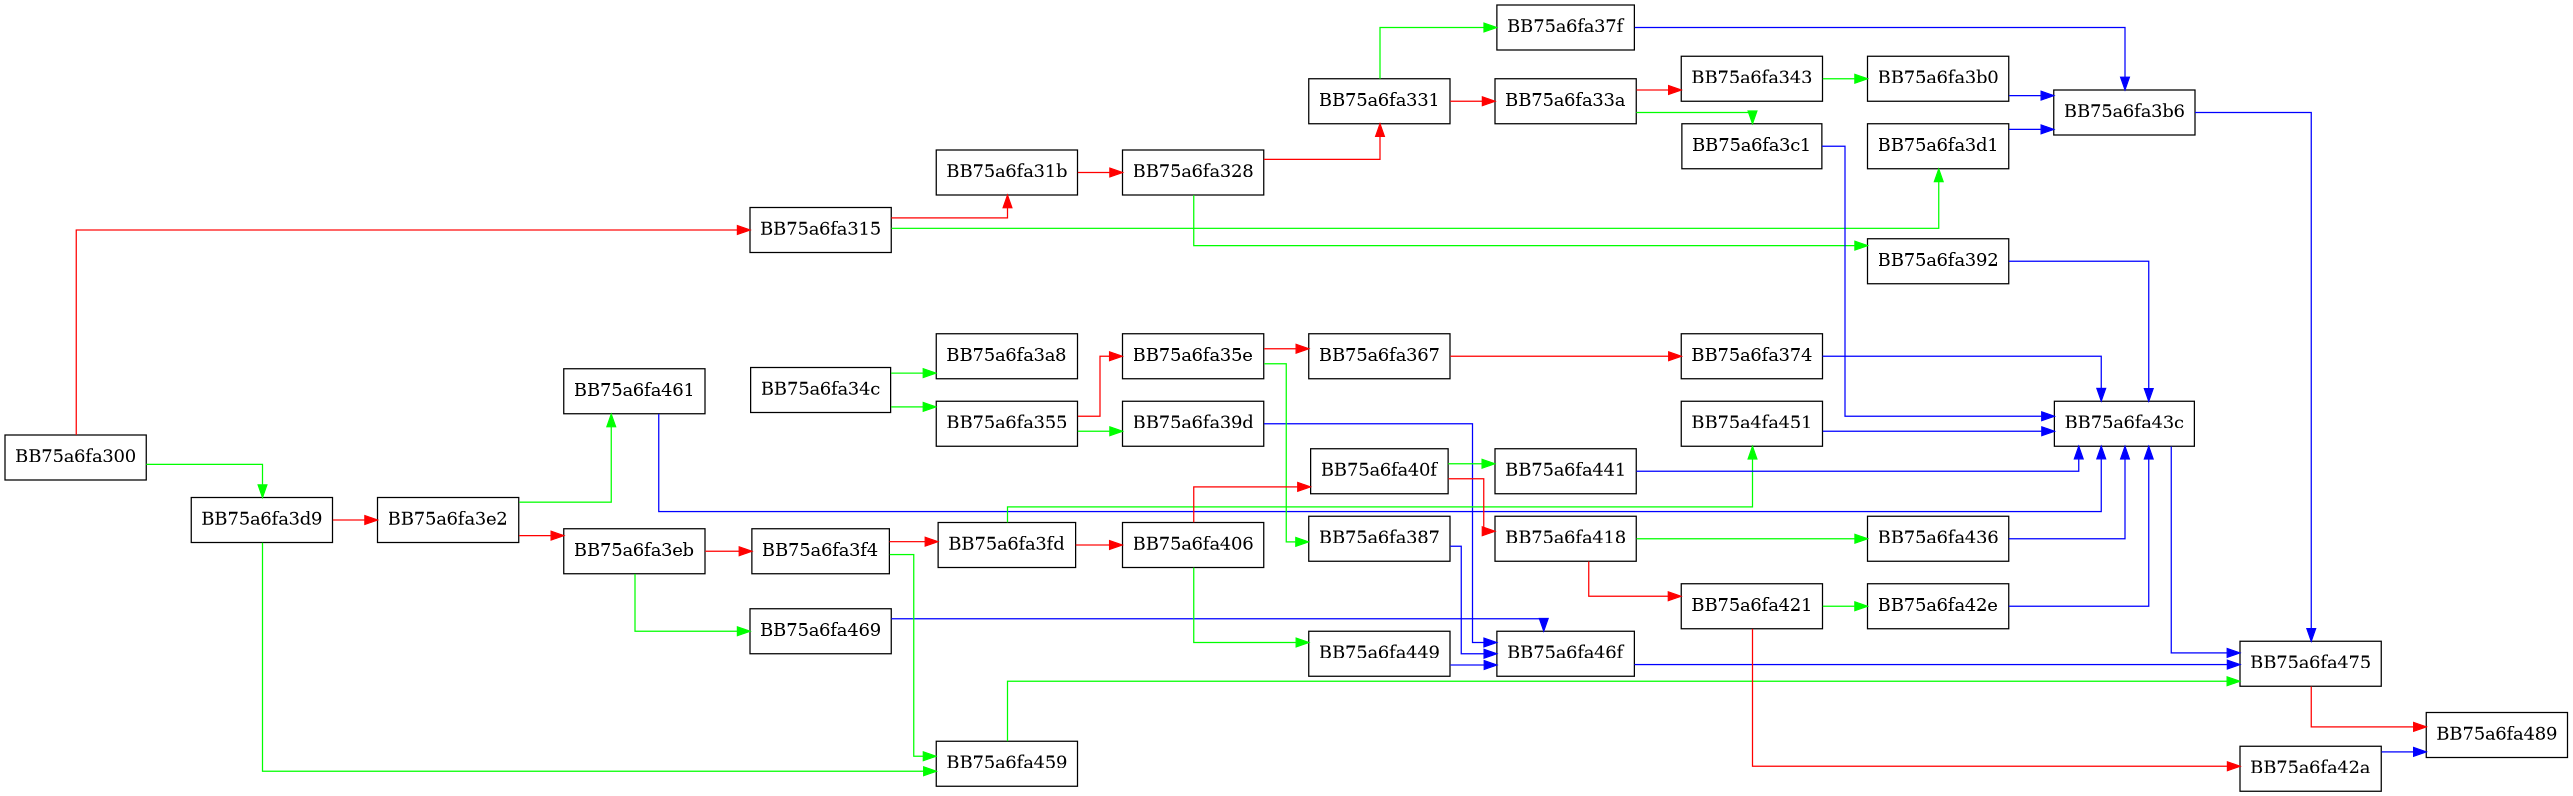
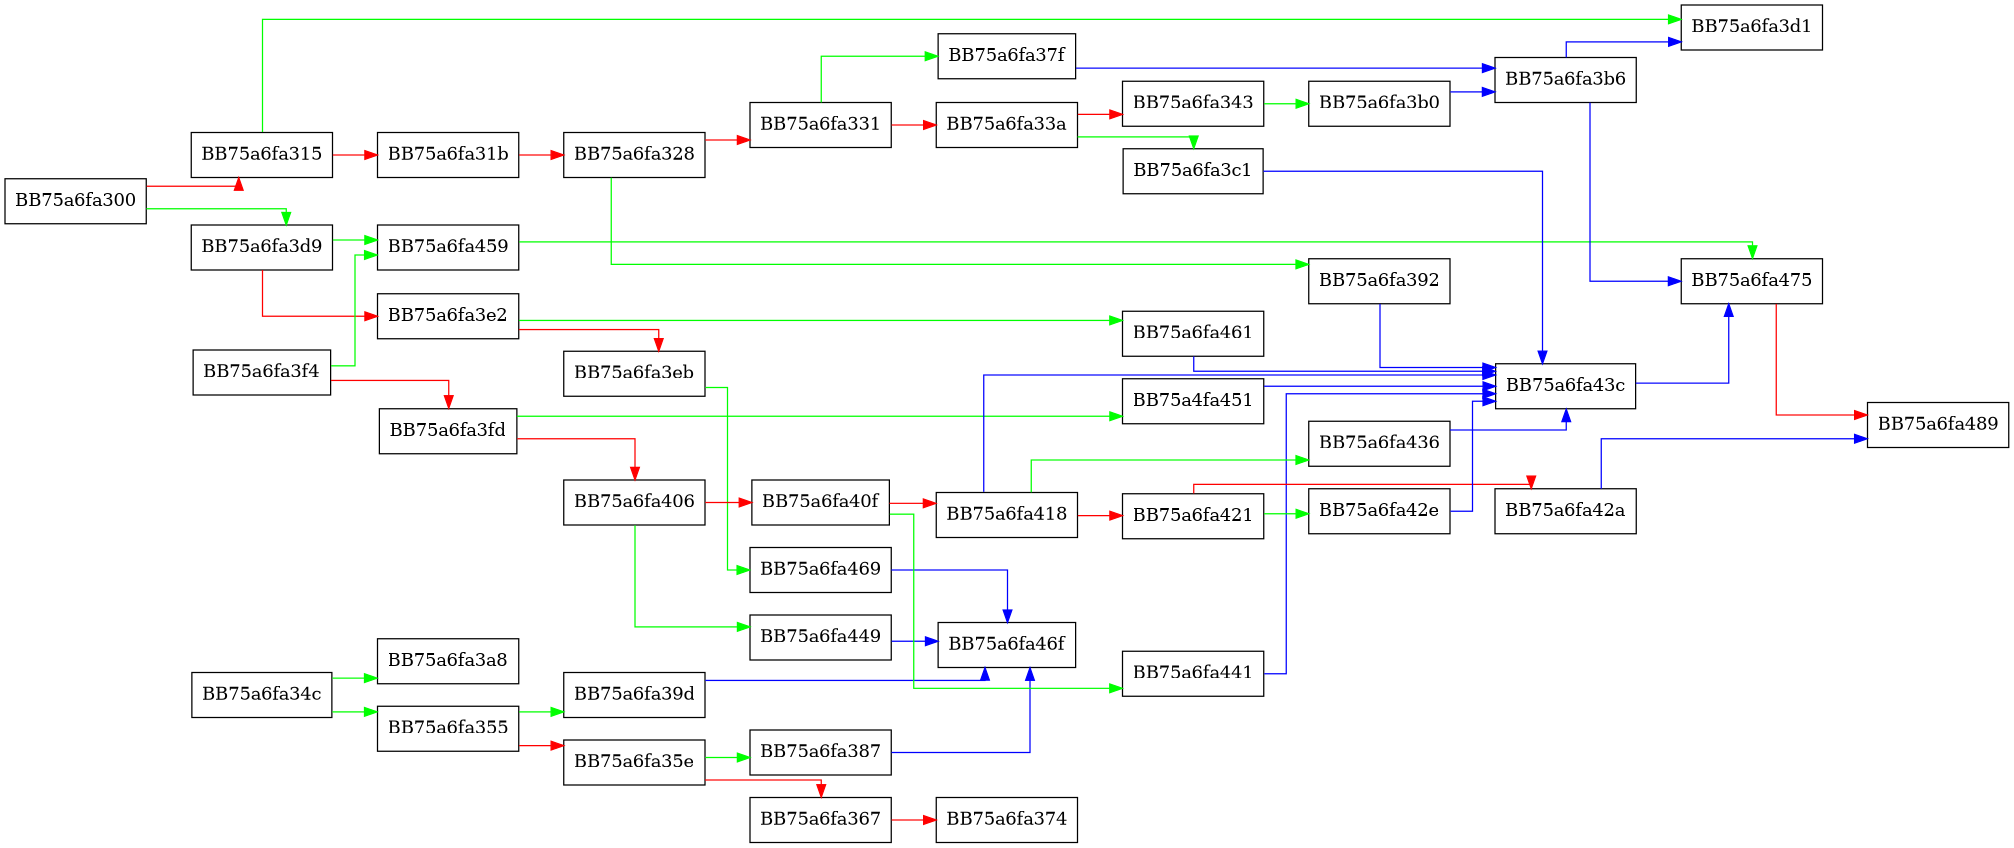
  digraph {
    rankdir=LR
    splines=ortho
    node [shape=box]
    edge [color=green]
    BB75a6fa300
    BB75a6fa3d9
    BB75a6fa315
    BB75a6fa459
    BB75a6fa3e2
    BB75a6fa3d1
    BB75a6fa31b
    BB75a6fa475
    BB75a6fa461
    BB75a6fa3eb
    BB75a6fa3b6
    BB75a6fa328
    BB75a6fa392
    BB75a6fa331
    BB75a6fa43c
    BB75a6fa37f
    BB75a6fa33a
    BB75a6fa3c1
    BB75a6fa343
    BB75a6fa3b0
    BB75a6fa34c
    BB75a6fa3a8
    BB75a6fa355
    BB75a6fa39d
    BB75a6fa35e
    BB75a6fa46f
    BB75a6fa387
    BB75a6fa367
    BB75a6fa374
    BB75a6fa42a
    BB75a6fa489
    BB75a6fa469
    BB75a6fa3f4
    BB75a6fa3fd
    n35 [label=BB75a4fa451]
    BB75a6fa406
    BB75a6fa449
    BB75a6fa40f
    BB75a6fa441
    BB75a6fa418
    BB75a6fa436
    BB75a6fa421
    BB75a6fa42e
    BB75a6fa300 -> BB75a6fa3d9
    BB75a6fa300 -> BB75a6fa315 [color=red]
    BB75a6fa3d9 -> BB75a6fa459
    BB75a6fa3d9 -> BB75a6fa3e2 [color=red]
    BB75a6fa315 -> BB75a6fa3d1
    BB75a6fa315 -> BB75a6fa31b [color=red]
    BB75a6fa459 -> BB75a6fa475
    BB75a6fa3e2 -> BB75a6fa461
    BB75a6fa3e2 -> BB75a6fa3eb [color=red]
-   BB75a6fa3d1 -> BB75a6fa3b6 [color=blue]
+   BB75a6fa3b6 -> BB75a6fa3d1 [color=blue]
    BB75a6fa31b -> BB75a6fa328 [color=red]
    BB75a6fa475 -> BB75a6fa489 [color=red]
    BB75a6fa461 -> BB75a6fa43c [color=blue]
    BB75a6fa3eb -> BB75a6fa469
-   BB75a6fa3eb -> BB75a6fa3f4 [color=red]
    BB75a6fa3b6 -> BB75a6fa475 [color=blue]
    BB75a6fa328 -> BB75a6fa392
    BB75a6fa328 -> BB75a6fa331 [color=red]
    BB75a6fa392 -> BB75a6fa43c [color=blue]
    BB75a6fa331 -> BB75a6fa37f
    BB75a6fa331 -> BB75a6fa33a [color=red]
    BB75a6fa43c -> BB75a6fa475 [color=blue]
    BB75a6fa37f -> BB75a6fa3b6 [color=blue]
    BB75a6fa33a -> BB75a6fa3c1
    BB75a6fa33a -> BB75a6fa343 [color=red]
    BB75a6fa3c1 -> BB75a6fa43c [color=blue]
    BB75a6fa343 -> BB75a6fa3b0
    BB75a6fa3b0 -> BB75a6fa3b6 [color=blue]
    BB75a6fa34c -> BB75a6fa3a8
    BB75a6fa34c -> BB75a6fa355
    BB75a6fa355 -> BB75a6fa39d
    BB75a6fa355 -> BB75a6fa35e [color=red]
    BB75a6fa39d -> BB75a6fa46f [color=blue]
    BB75a6fa35e -> BB75a6fa387
    BB75a6fa35e -> BB75a6fa367 [color=red]
-   BB75a6fa46f -> BB75a6fa475 [color=blue]
    BB75a6fa387 -> BB75a6fa46f [color=blue]
    BB75a6fa367 -> BB75a6fa374 [color=red]
-   BB75a6fa374 -> BB75a6fa43c [color=blue]
+   BB75a6fa418 -> BB75a6fa43c [color=blue]
    BB75a6fa42a -> BB75a6fa489 [color=blue]
    BB75a6fa469 -> BB75a6fa46f [color=blue]
    BB75a6fa3f4 -> BB75a6fa459
    BB75a6fa3f4 -> BB75a6fa3fd [color=red]
    BB75a6fa3fd -> n35
    BB75a6fa3fd -> BB75a6fa406 [color=red]
    n35 -> BB75a6fa43c [color=blue]
    BB75a6fa406 -> BB75a6fa449
    BB75a6fa406 -> BB75a6fa40f [color=red]
    BB75a6fa449 -> BB75a6fa46f [color=blue]
    BB75a6fa40f -> BB75a6fa441
    BB75a6fa40f -> BB75a6fa418 [color=red]
    BB75a6fa441 -> BB75a6fa43c [color=blue]
    BB75a6fa418 -> BB75a6fa436
    BB75a6fa418 -> BB75a6fa421 [color=red]
    BB75a6fa436 -> BB75a6fa43c [color=blue]
    BB75a6fa421 -> BB75a6fa42a [color=red]
    BB75a6fa421 -> BB75a6fa42e
    BB75a6fa42e -> BB75a6fa43c [color=blue]
  }
